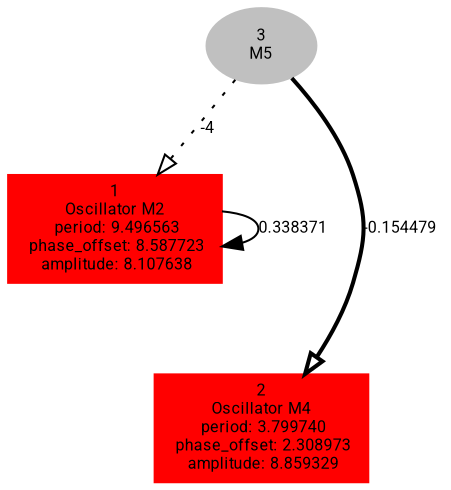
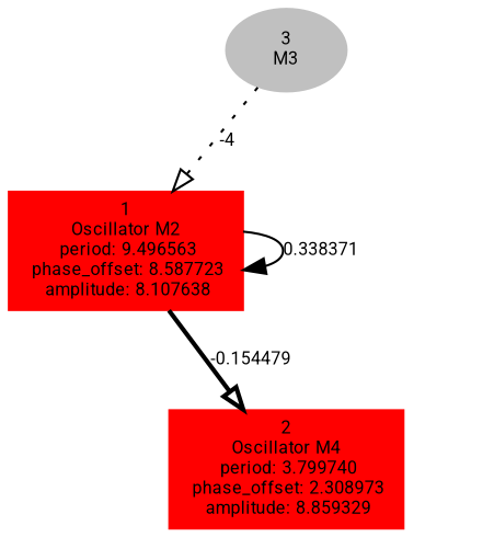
  digraph {
    fontname=Roboto
    forcelabels=true
    node [color=red fontname=Roboto fontsize=8 shape=box style=filled]
    edge [arrowhead=onormal fontname=Roboto fontsize=8]
    n1 [label=<1<BR />Oscillator M2<BR /> period: 9.496563<BR /> phase_offset: 8.587723<BR /> amplitude: 8.107638>]
    n2 [label=<2<BR />Oscillator M4<BR /> period: 3.799740<BR /> phase_offset: 2.308973<BR /> amplitude: 8.859329>]
-   n3 [color=grey label=<3<BR/>M5> shape=""]
+   n3 [color=grey label=<3<BR/>M3> shape=""]
    n1 -> n1 [arrowhead=normal label="0.338371 " style=solid]
    n3 -> n1 [label="-4 " style=dotted]
-   n3 -> n2 [label="-0.154479 " style=bold]
+   n1 -> n2 [label="-0.154479 " style=bold]
  }
